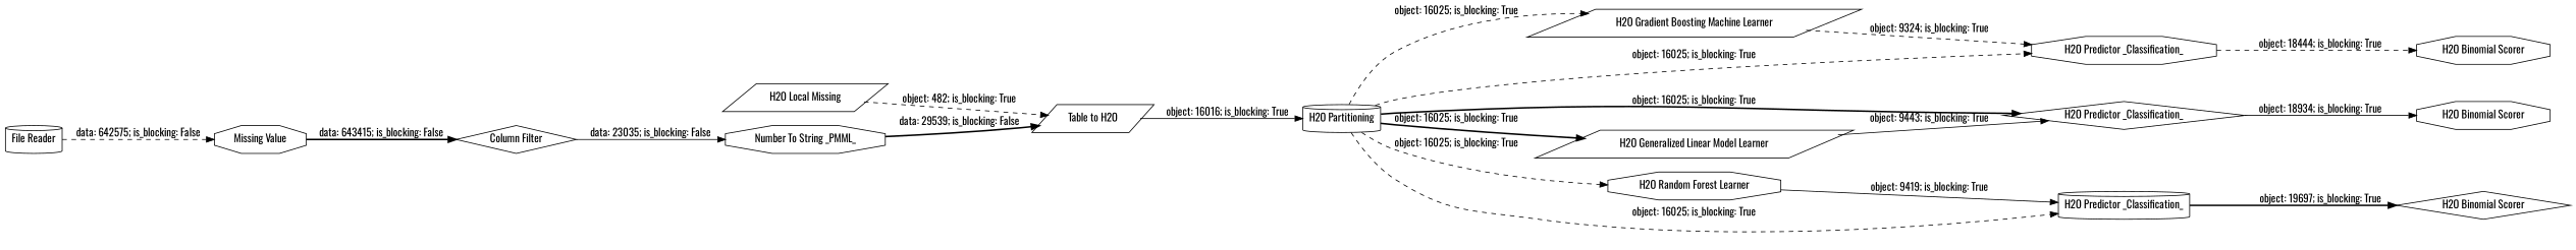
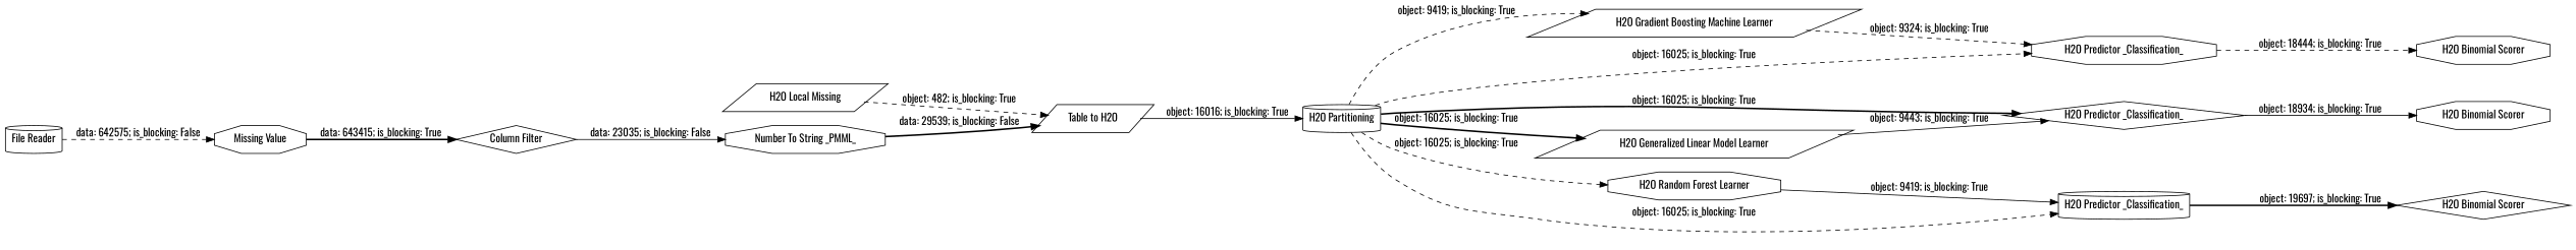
  digraph {
    fontname=Oswald
    rankdir=LR
    node [fontname=Oswald shape=octagon]
    edge [fontname=Oswald style=dashed]
    n1 [label="H2O Predictor _Classification_" shape=diamond]
    n2 [label="H2O Binomial Scorer"]
    n3 [label="H2O Local Missing" shape=parallelogram]
    n4 [label="Table to H2O" shape=parallelogram]
    n5 [label="H2O Partitioning" shape=cylinder]
    n6 [label="H2O Gradient Boosting Machine Learner" shape=parallelogram]
    n7 [label="H2O Predictor _Classification_"]
    n8 [label="H2O Binomial Scorer"]
    n9 [label="H2O Binomial Scorer" shape=diamond]
    n10 [label="Missing Value"]
    n11 [label="Column Filter" shape=diamond]
    n12 [label="Number To String _PMML_"]
    n13 [label="H2O Predictor _Classification_" shape=cylinder]
    n14 [label="H2O Generalized Linear Model Learner" shape=parallelogram]
    n15 [label="H2O Random Forest Learner"]
    n16 [label="File Reader" shape=cylinder]
    n1 -> n2 [label="object: 18934; is_blocking: True" style=solid]
    n3 -> n4 [label="object: 482; is_blocking: True"]
    n4 -> n5 [label="object: 16016; is_blocking: True" style=solid]
    n5 -> n1 [label="object: 16025; is_blocking: True" style=bold]
-   n5 -> n6 [label="object: 16025; is_blocking: True"]
+   n5 -> n6 [label="object: 9419; is_blocking: True"]
    n5 -> n7 [label="object: 16025; is_blocking: True"]
    n5 -> n13 [label="object: 16025; is_blocking: True"]
    n5 -> n14 [label="object: 16025; is_blocking: True" style=bold]
    n5 -> n15 [label="object: 16025; is_blocking: True"]
    n6 -> n7 [label="object: 9324; is_blocking: True"]
    n7 -> n8 [label="object: 18444; is_blocking: True"]
-   n10 -> n11 [label="data: 643415; is_blocking: False" style=bold]
+   n10 -> n11 [label="data: 643415; is_blocking: True" style=bold]
    n11 -> n12 [label="data: 23035; is_blocking: False" style=solid]
    n12 -> n4 [label="data: 29539; is_blocking: False" style=bold]
    n13 -> n9 [label="object: 19697; is_blocking: True" style=bold]
    n14 -> n1 [label="object: 9443; is_blocking: True" style=solid]
    n15 -> n13 [label="object: 9419; is_blocking: True" style=solid]
    n16 -> n10 [label="data: 642575; is_blocking: False"]
  }
